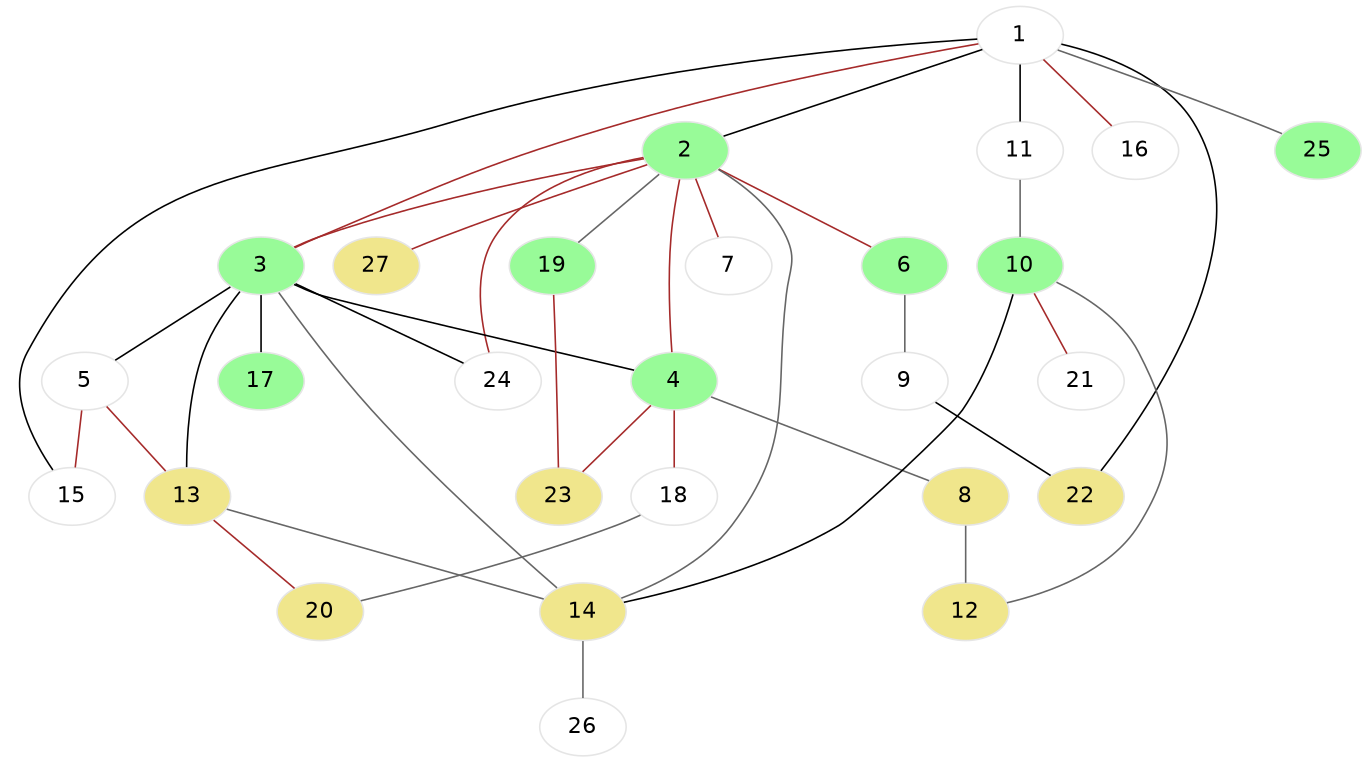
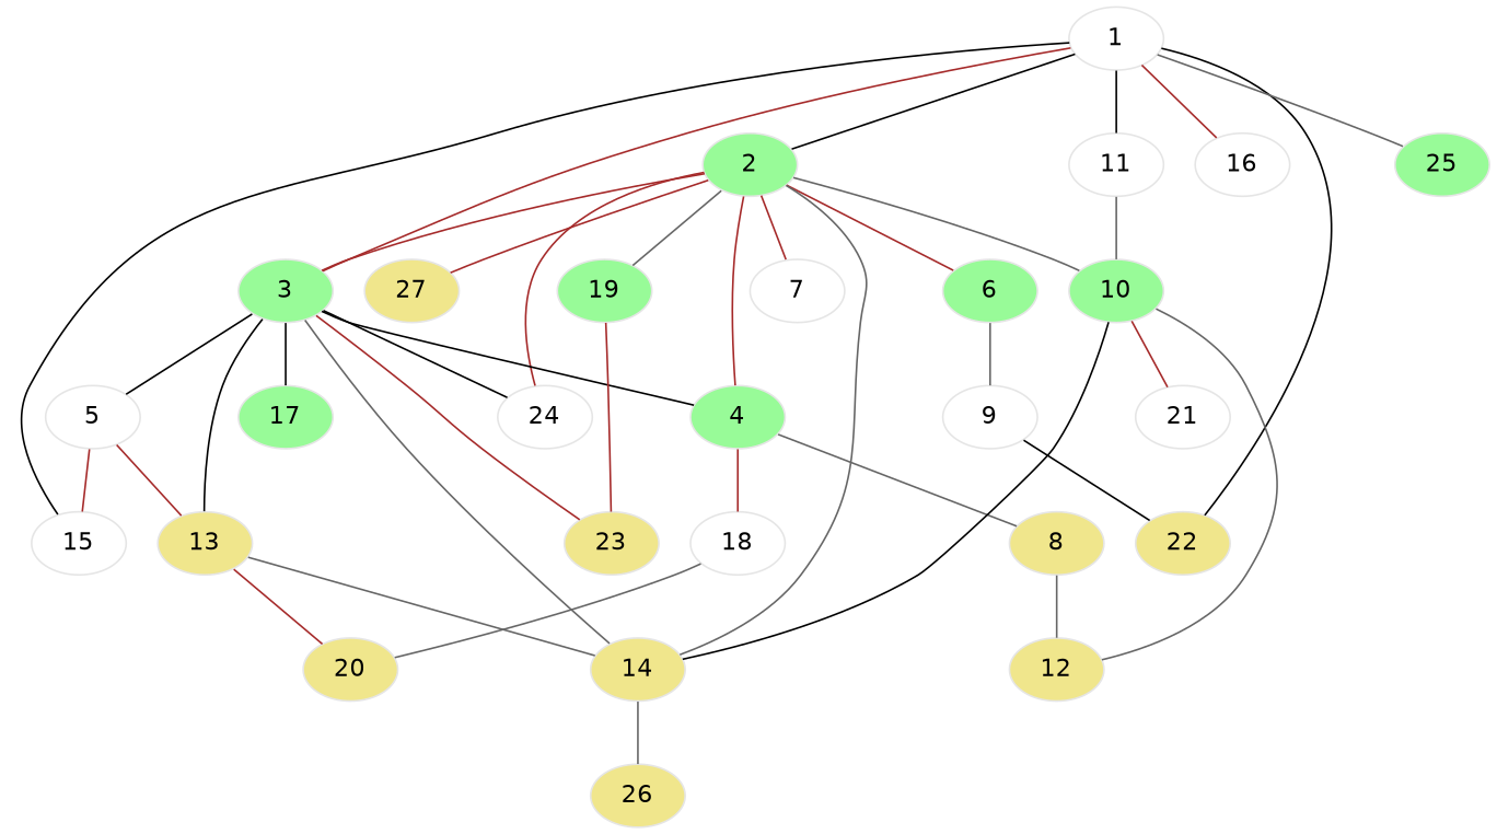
  graph {
    fontname="DejaVu Sans"
    node [color=gray90 fillcolor=white fontname="DejaVu Sans" style=filled]
    edge [color=brown fontname="DejaVu Sans" weight=1.0]
    2 [fillcolor=palegreen]
    1
    3 [fillcolor=palegreen]
    11
    15
    16
    22 [fillcolor=khaki]
    25 [fillcolor=palegreen]
    4 [fillcolor=palegreen]
    6 [fillcolor=palegreen]
    7
    10 [fillcolor=palegreen]
    14 [fillcolor=khaki]
    19 [fillcolor=palegreen]
    24
    27 [fillcolor=khaki]
    5
    13 [fillcolor=khaki]
    17 [fillcolor=palegreen]
    23 [fillcolor=khaki]
    8 [fillcolor=khaki]
    18
    9
    12 [fillcolor=khaki]
    21
-   26
+   26 [fillcolor=khaki]
    20 [fillcolor=khaki]
    2 -- 3
    2 -- 4
    2 -- 6
    2 -- 7
+   2 -- 10 [color=gray40]
    2 -- 14 [color=gray40]
    2 -- 19 [color=gray40]
    2 -- 24
    2 -- 27
    1 -- 2 [color=black]
    1 -- 3
    1 -- 11 [color=black]
    1 -- 15 [color=black]
    1 -- 16
    1 -- 22 [color=black]
    1 -- 25 [color=gray40]
    3 -- 4 [color=black weight=2.0]
    3 -- 14 [color=gray40]
    3 -- 24 [color=black weight=2.0]
    3 -- 5 [color=black weight=3.0]
    3 -- 13 [color=black weight=2.0]
    3 -- 17 [color=black]
-   4 -- 23
+   3 -- 23
    11 -- 10 [color=gray40 weight=2.0]
    4 -- 8 [color=gray40]
    4 -- 18
    6 -- 9 [color=gray40 weight=4.0]
    10 -- 14 [color=black]
    10 -- 12 [color=gray40]
    10 -- 21
    14 -- 26 [color=gray40]
    19 -- 23
    5 -- 15 [weight=2.0]
    5 -- 13
    13 -- 14 [color=gray40]
    13 -- 20
    8 -- 12 [color=gray40 weight=2.0]
    18 -- 20 [color=gray40]
    9 -- 22 [color=black]
  }
